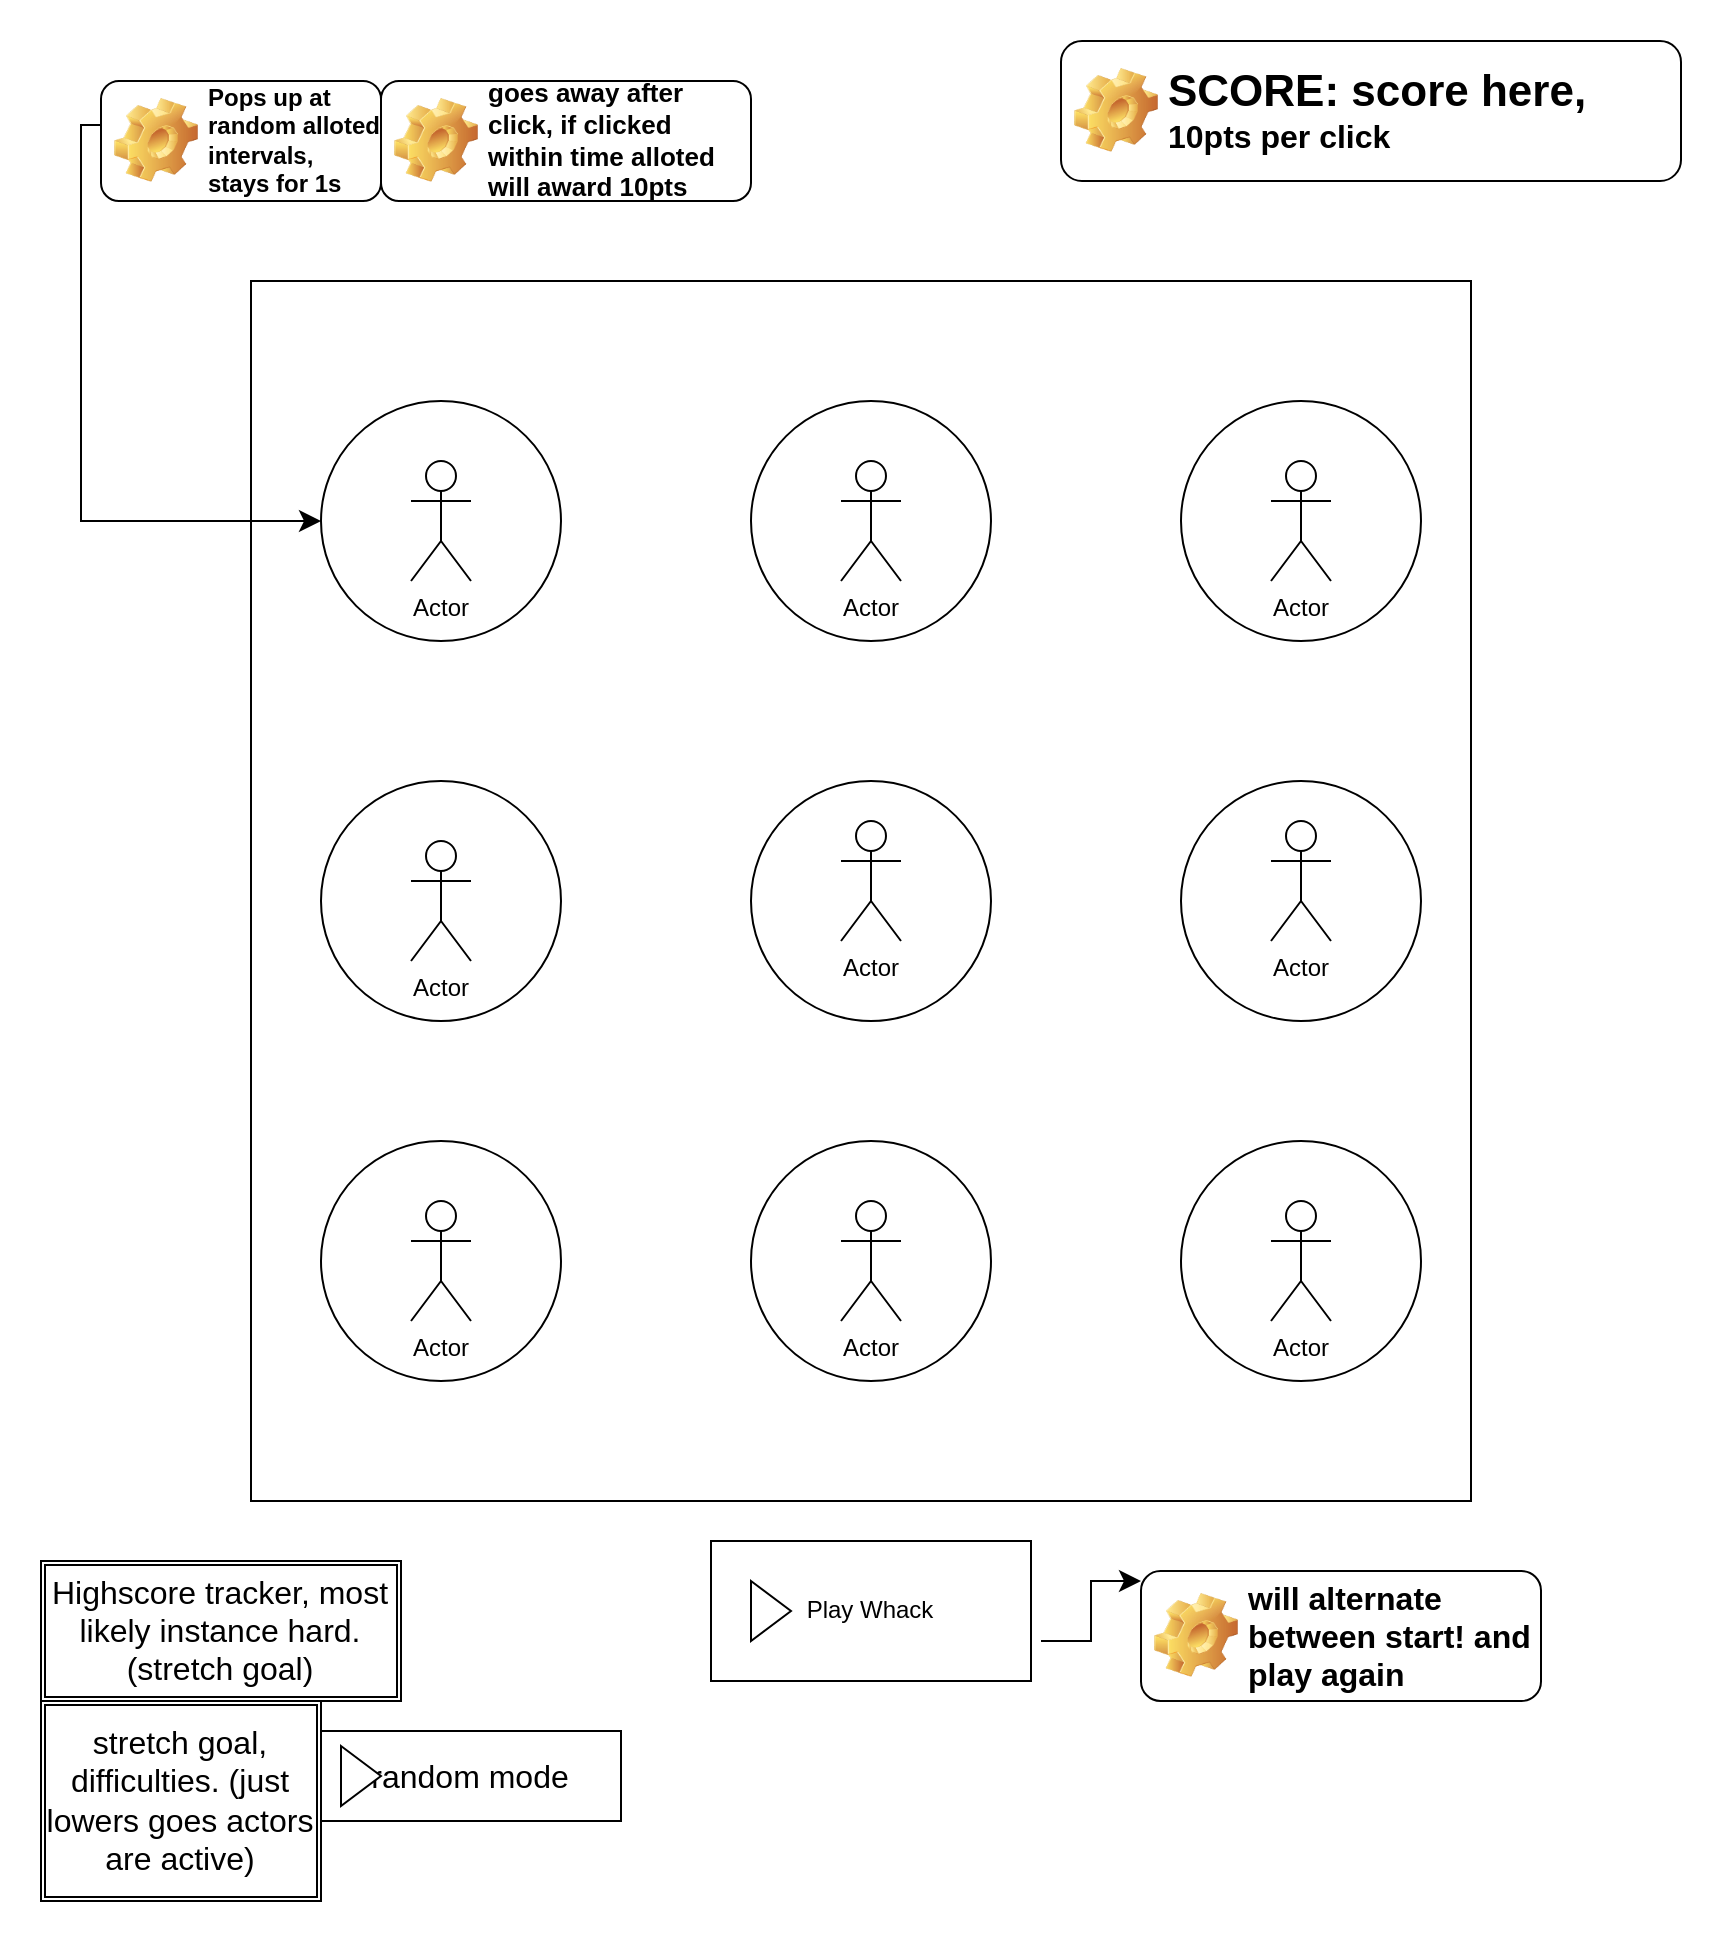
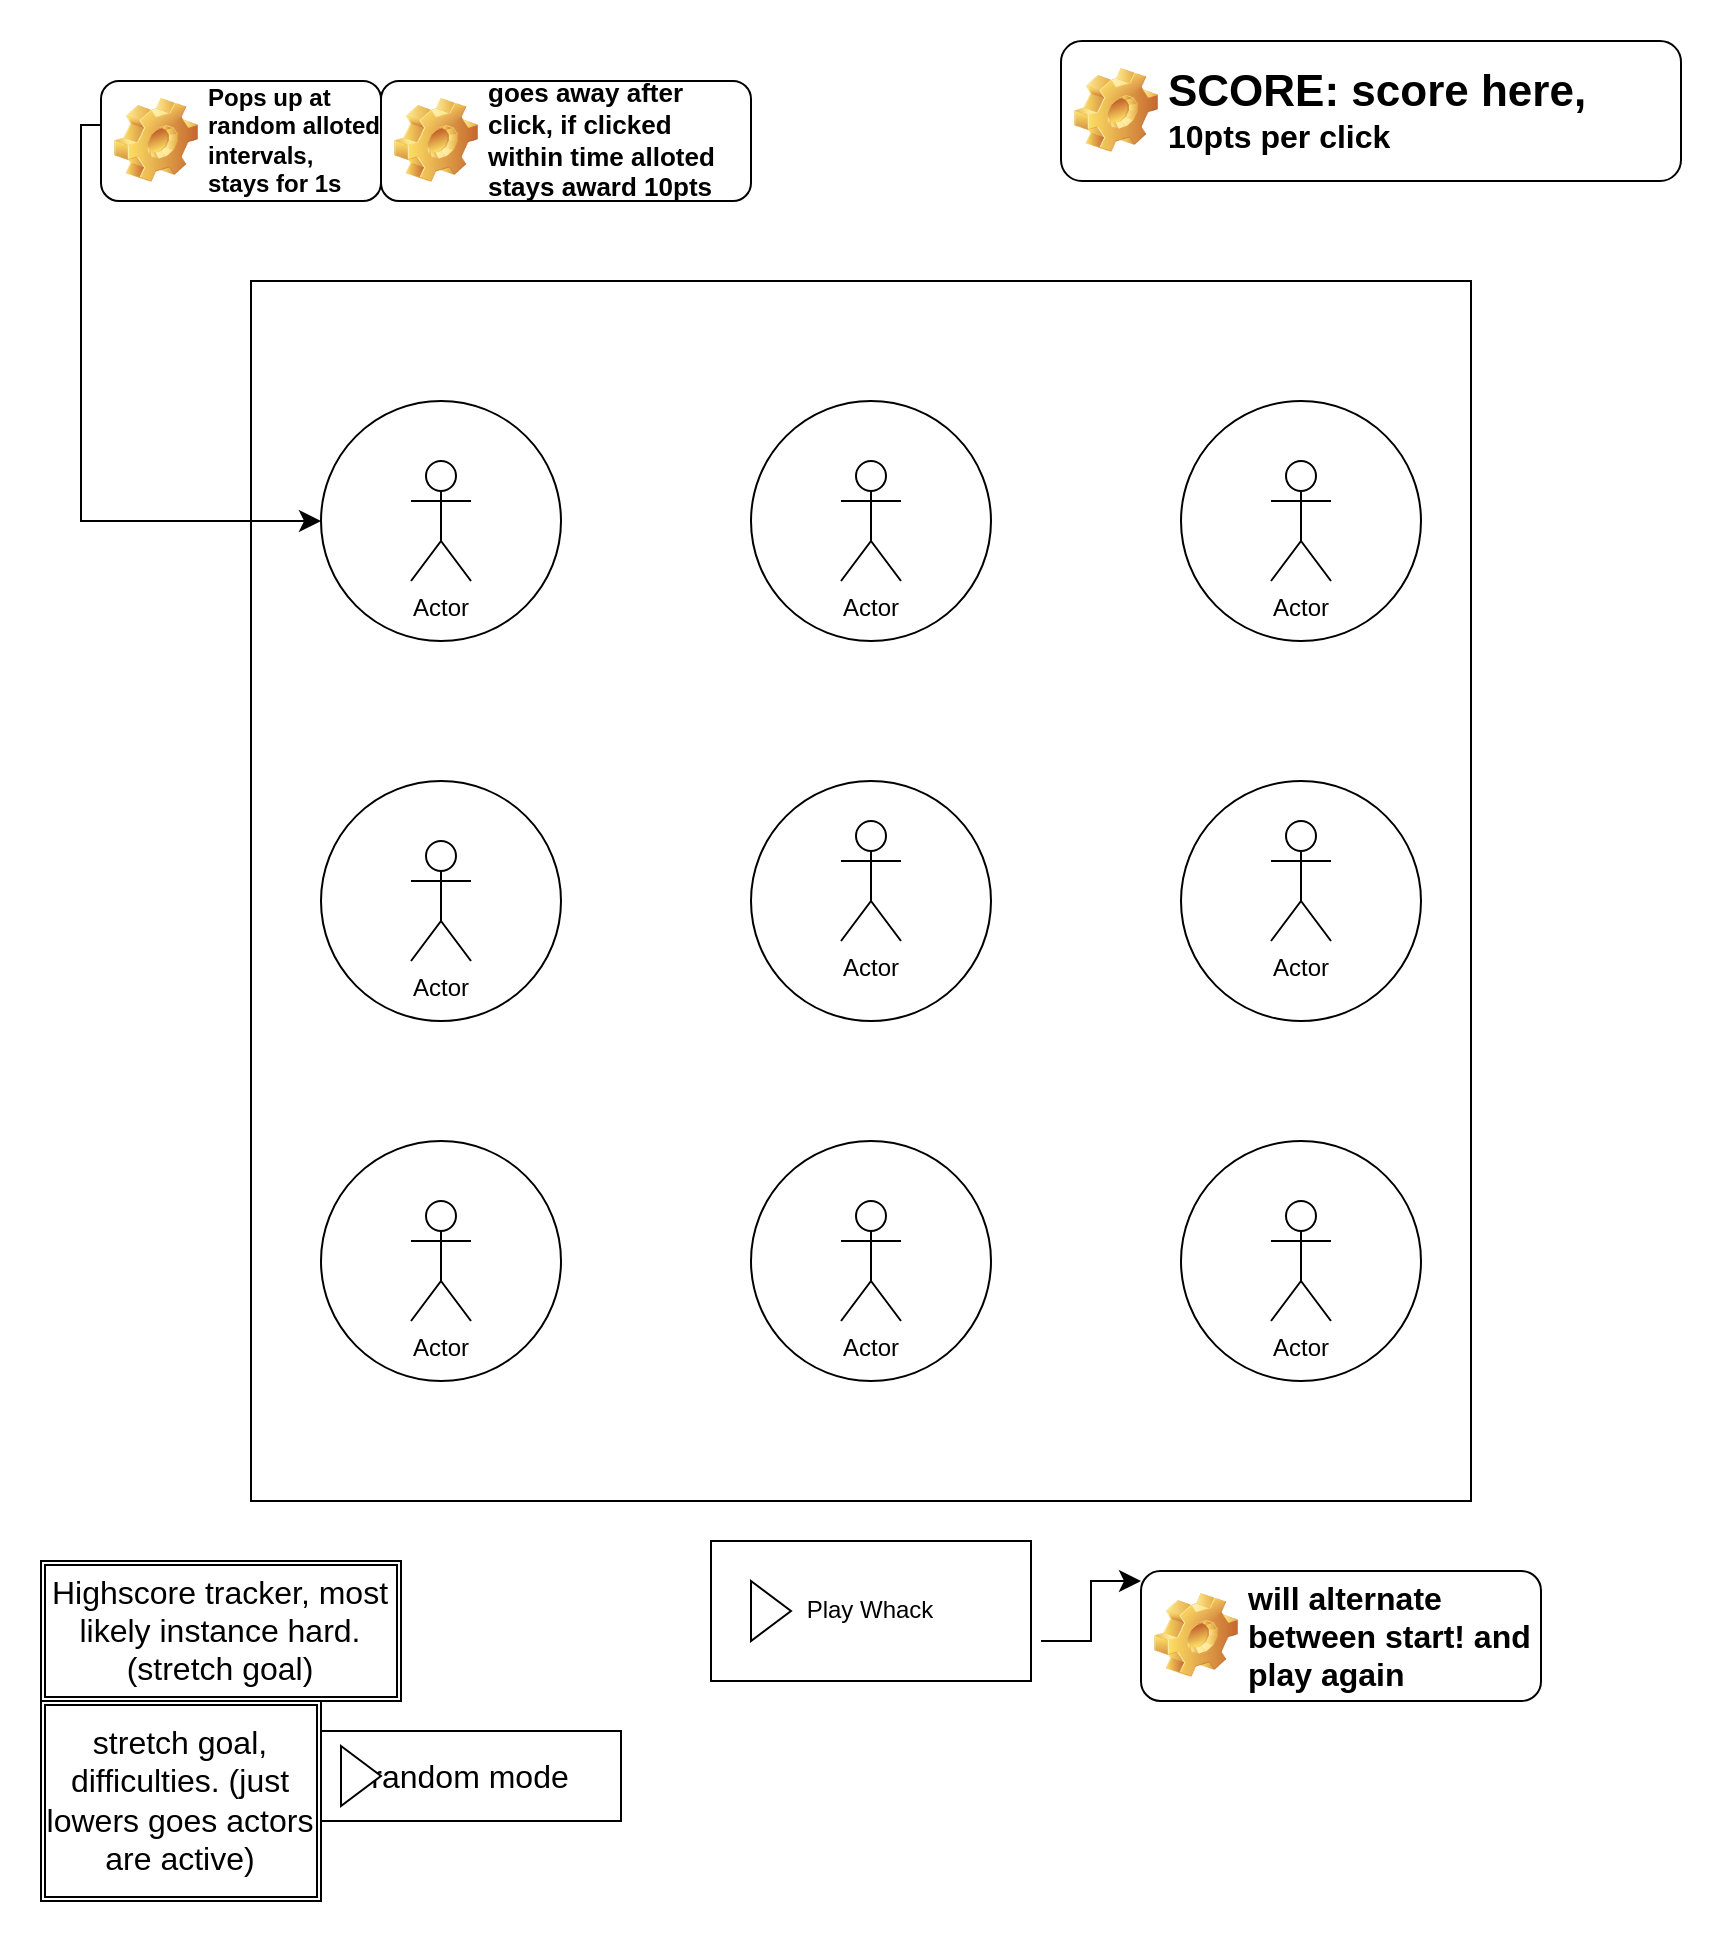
  <mxCell id="0" />
  <mxCell id="1" parent="0" />
  <mxCell id="2" value="" style="whiteSpace=wrap;html=1;aspect=fixed;" vertex="1" parent="1"><mxGeometry x="125" y="140" width="610" height="610" as="geometry" /></mxCell>
  <mxCell id="3" value="" style="ellipse;whiteSpace=wrap;html=1;aspect=fixed;" vertex="1" parent="1"><mxGeometry x="160" y="200" width="120" height="120" as="geometry" /></mxCell>
  <mxCell id="4" value="" style="ellipse;whiteSpace=wrap;html=1;aspect=fixed;" vertex="1" parent="1"><mxGeometry x="375" y="200" width="120" height="120" as="geometry" /></mxCell>
  <mxCell id="5" value="" style="ellipse;whiteSpace=wrap;html=1;aspect=fixed;" vertex="1" parent="1"><mxGeometry x="160" y="390" width="120" height="120" as="geometry" /></mxCell>
  <mxCell id="6" value="" style="ellipse;whiteSpace=wrap;html=1;aspect=fixed;" vertex="1" parent="1"><mxGeometry x="590" y="200" width="120" height="120" as="geometry" /></mxCell>
  <mxCell id="7" value="" style="ellipse;whiteSpace=wrap;html=1;aspect=fixed;" vertex="1" parent="1"><mxGeometry x="375" y="390" width="120" height="120" as="geometry" /></mxCell>
  <mxCell id="8" value="" style="ellipse;whiteSpace=wrap;html=1;aspect=fixed;" vertex="1" parent="1"><mxGeometry x="590" y="390" width="120" height="120" as="geometry" /></mxCell>
  <mxCell id="9" value="" style="ellipse;whiteSpace=wrap;html=1;aspect=fixed;" vertex="1" parent="1"><mxGeometry x="160" y="570" width="120" height="120" as="geometry" /></mxCell>
  <mxCell id="10" value="" style="ellipse;whiteSpace=wrap;html=1;aspect=fixed;" vertex="1" parent="1"><mxGeometry x="375" y="570" width="120" height="120" as="geometry" /></mxCell>
  <mxCell id="11" value="" style="ellipse;whiteSpace=wrap;html=1;aspect=fixed;" vertex="1" parent="1"><mxGeometry x="590" y="570" width="120" height="120" as="geometry" /></mxCell>
  <mxCell id="12" value="Actor" style="shape=umlActor;verticalLabelPosition=bottom;verticalAlign=top;html=1;outlineConnect=0;" vertex="1" parent="1"><mxGeometry x="205" y="230" width="30" height="60" as="geometry" /></mxCell>
  <mxCell id="13" value="Actor" style="shape=umlActor;verticalLabelPosition=bottom;verticalAlign=top;html=1;outlineConnect=0;" vertex="1" parent="1"><mxGeometry x="420" y="230" width="30" height="60" as="geometry" /></mxCell>
  <mxCell id="14" value="Actor" style="shape=umlActor;verticalLabelPosition=bottom;verticalAlign=top;html=1;outlineConnect=0;" vertex="1" parent="1"><mxGeometry x="635" y="230" width="30" height="60" as="geometry" /></mxCell>
  <mxCell id="15" value="Actor" style="shape=umlActor;verticalLabelPosition=bottom;verticalAlign=top;html=1;outlineConnect=0;" vertex="1" parent="1"><mxGeometry x="420" y="410" width="30" height="60" as="geometry" /></mxCell>
  <mxCell id="16" value="Actor" style="shape=umlActor;verticalLabelPosition=bottom;verticalAlign=top;html=1;outlineConnect=0;" vertex="1" parent="1"><mxGeometry x="635" y="410" width="30" height="60" as="geometry" /></mxCell>
  <mxCell id="17" value="Actor" style="shape=umlActor;verticalLabelPosition=bottom;verticalAlign=top;html=1;outlineConnect=0;" vertex="1" parent="1"><mxGeometry x="205" y="420" width="30" height="60" as="geometry" /></mxCell>
  <mxCell id="18" value="Actor" style="shape=umlActor;verticalLabelPosition=bottom;verticalAlign=top;html=1;outlineConnect=0;" vertex="1" parent="1"><mxGeometry x="205" y="600" width="30" height="60" as="geometry" /></mxCell>
  <mxCell id="19" value="Actor" style="shape=umlActor;verticalLabelPosition=bottom;verticalAlign=top;html=1;outlineConnect=0;" vertex="1" parent="1"><mxGeometry x="420" y="600" width="30" height="60" as="geometry" /></mxCell>
  <mxCell id="20" value="Actor" style="shape=umlActor;verticalLabelPosition=bottom;verticalAlign=top;html=1;outlineConnect=0;fontFamily=Helvetica;" vertex="1" parent="1"><mxGeometry x="635" y="600" width="30" height="60" as="geometry" /></mxCell>
  <mxCell id="21" value="Play Whack" style="html=1;whiteSpace=wrap;container=1;recursiveResize=0;collapsible=0;fontFamily=Helvetica;" vertex="1" parent="1"><mxGeometry x="355" y="770" width="160" height="70" as="geometry" /></mxCell>
  <mxCell id="22" value="" style="triangle;html=1;whiteSpace=wrap;fontFamily=Helvetica;" vertex="1" parent="21"><mxGeometry x="20" y="20" width="20" height="30" as="geometry" /></mxCell>
  <mxCell id="23" value="Pops up at random alloted intervals, stays for 1s" style="label;whiteSpace=wrap;html=1;image=img/clipart/Gear_128x128.png;fontFamily=Helvetica;" vertex="1" parent="1"><mxGeometry x="50" y="40" width="140" height="60" as="geometry" /></mxCell>
  <mxCell id="24" value="" style="edgeStyle=elbowEdgeStyle;elbow=horizontal;endArrow=classic;html=1;curved=0;rounded=0;endSize=8;startSize=8;fontFamily=Helvetica;" edge="1" parent="1" target="3"><mxGeometry width="50" height="50" relative="1" as="geometry"><mxPoint x="50" y="62" as="sourcePoint" /><mxPoint x="340" y="10" as="targetPoint" /><Array as="points"><mxPoint x="40" y="180" /></Array></mxGeometry></mxCell>
  <mxCell id="25" value="&lt;span style=&quot;font-size: 22px;&quot;&gt;SCORE: score here, &lt;/span&gt;&lt;font style=&quot;font-size: 16px;&quot;&gt;10pts per click&lt;/font&gt;" style="label;whiteSpace=wrap;html=1;image=img/clipart/Gear_128x128.png;fontFamily=Helvetica;" vertex="1" parent="1"><mxGeometry x="530" y="20" width="310" height="70" as="geometry" /></mxCell>
- <mxCell id="26" value="goes away after click, if clicked within time alloted will award 10pts" style="label;whiteSpace=wrap;html=1;image=img/clipart/Gear_128x128.png;fontFamily=Helvetica;fontSize=13;" vertex="1" parent="1"><mxGeometry x="190" y="40" width="185" height="60" as="geometry" /></mxCell>
+ <mxCell id="26" value="goes away after click, if clicked within time alloted stays award 10pts" style="label;whiteSpace=wrap;html=1;image=img/clipart/Gear_128x128.png;fontFamily=Helvetica;fontSize=13;" vertex="1" parent="1"><mxGeometry x="190" y="40" width="185" height="60" as="geometry" /></mxCell>
  <mxCell id="27" value="Highscore tracker, most likely instance hard.&lt;br&gt;(stretch goal)" style="shape=ext;double=1;rounded=0;whiteSpace=wrap;html=1;fontFamily=Helvetica;fontSize=16;" vertex="1" parent="1"><mxGeometry x="20" y="780" width="180" height="70" as="geometry" /></mxCell>
  <mxCell id="28" value="will alternate between start! and play again" style="label;whiteSpace=wrap;html=1;image=img/clipart/Gear_128x128.png;fontFamily=Helvetica;fontSize=16;" vertex="1" parent="1"><mxGeometry x="570" y="785" width="200" height="65" as="geometry" /></mxCell>
  <mxCell id="29" value="" style="edgeStyle=segmentEdgeStyle;endArrow=classic;html=1;curved=0;rounded=0;endSize=8;startSize=8;fontFamily=Helvetica;fontSize=16;" edge="1" parent="1" target="28"><mxGeometry width="50" height="50" relative="1" as="geometry"><mxPoint x="520" y="820" as="sourcePoint" /><mxPoint x="540" y="770" as="targetPoint" /><Array as="points"><mxPoint x="545" y="820" /><mxPoint x="545" y="790" /></Array></mxGeometry></mxCell>
  <mxCell id="30" value="stretch goal,&lt;br&gt;difficulties. (just lowers goes actors are active)" style="shape=ext;double=1;rounded=0;whiteSpace=wrap;html=1;fontFamily=Helvetica;fontSize=16;" vertex="1" parent="1"><mxGeometry x="20" y="850" width="140" height="100" as="geometry" /></mxCell>
  <mxCell id="31" value="random mode" style="html=1;whiteSpace=wrap;container=1;recursiveResize=0;collapsible=0;fontFamily=Helvetica;fontSize=16;" vertex="1" parent="1"><mxGeometry x="160" y="865" width="150" height="45" as="geometry" /></mxCell>
  <mxCell id="32" value="" style="triangle;html=1;whiteSpace=wrap;fontFamily=Helvetica;fontSize=16;" vertex="1" parent="31"><mxGeometry x="10" y="7.5" width="20" height="30" as="geometry" /></mxCell>
